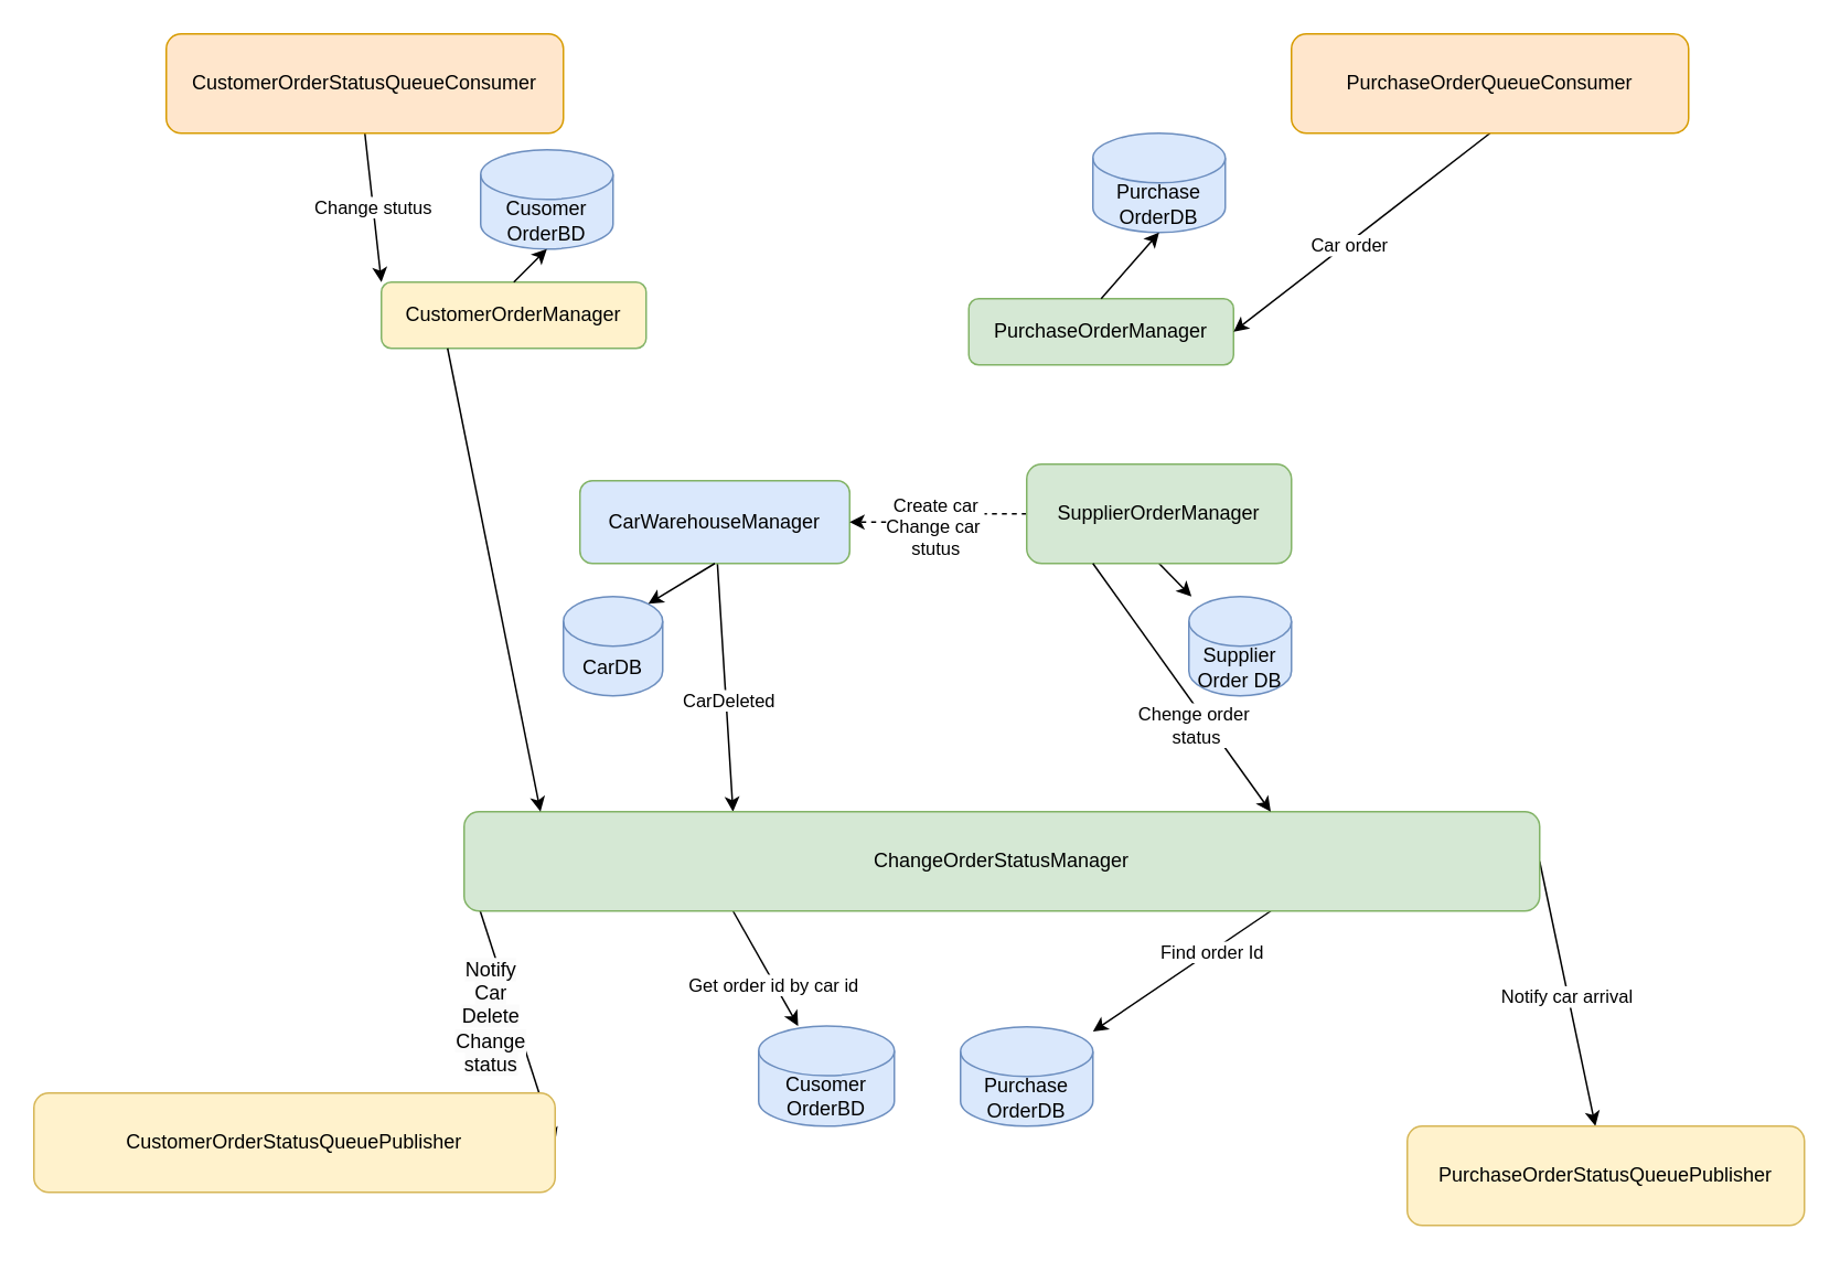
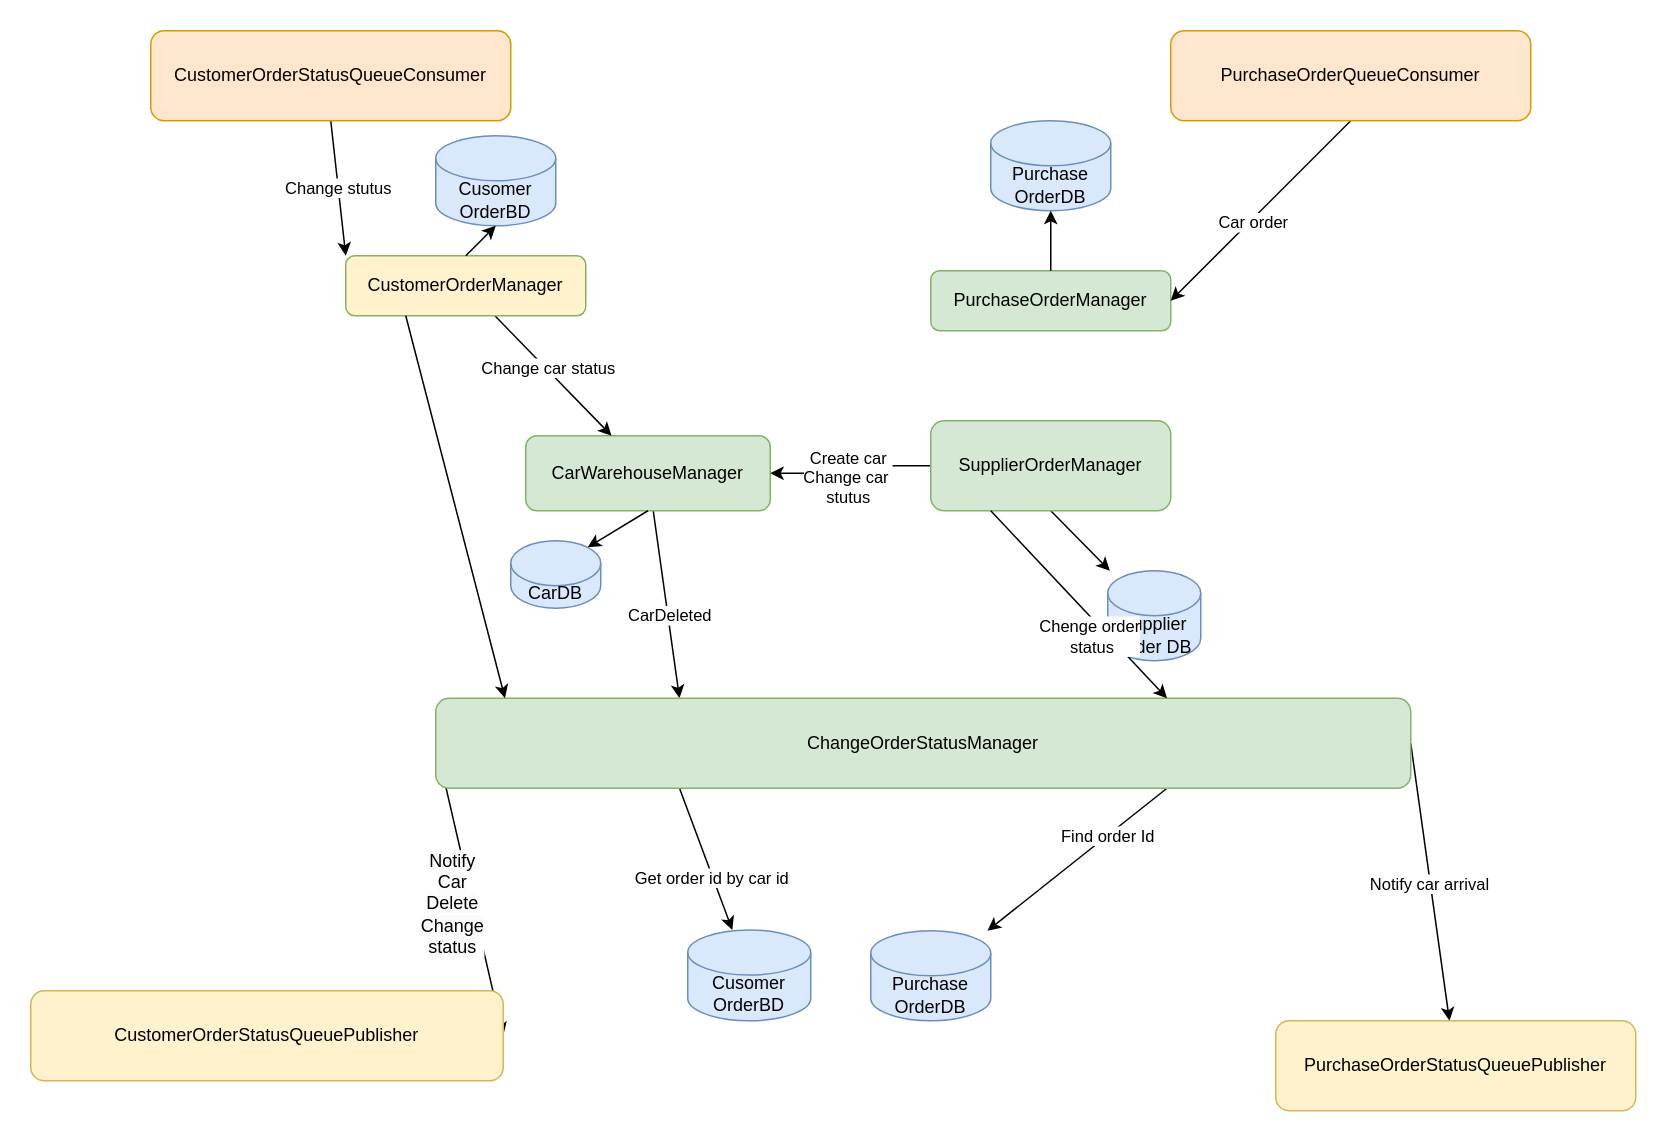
  <mxCell id="0" />
  <mxCell id="1" parent="0" />
  <mxCell id="2" value="" style="rounded=0;orthogonalLoop=1;jettySize=auto;html=1;entryX=0.25;entryY=0;entryDx=0;entryDy=0;" parent="1" source="4" target="14" edge="1"><mxGeometry relative="1" as="geometry" /></mxCell>
  <mxCell id="3" value="CarDeleted" style="edgeLabel;html=1;align=center;verticalAlign=middle;resizable=0;points=[];" parent="2" vertex="1" connectable="0"><mxGeometry x="0.104" y="1" relative="1" as="geometry"><mxPoint as="offset" /></mxGeometry></mxCell>
- <mxCell id="4" value="CarWarehouseManager" style="rounded=1;whiteSpace=wrap;html=1;fillColor=#dae8fc;strokeColor=#82b366;" parent="1" vertex="1"><mxGeometry x="350" y="290" width="163" height="50" as="geometry" /></mxCell>
- <mxCell id="5" value="CarDB" style="shape=cylinder3;whiteSpace=wrap;html=1;boundedLbl=1;backgroundOutline=1;size=15;fillColor=#dae8fc;strokeColor=#6c8ebf;" parent="1" vertex="1"><mxGeometry x="340" y="360" width="60" height="60" as="geometry" /></mxCell>
+ <mxCell id="4" value="CarWarehouseManager" style="rounded=1;whiteSpace=wrap;html=1;fillColor=#d5e8d4;strokeColor=#82b366;" parent="1" vertex="1"><mxGeometry x="350" y="290" width="163" height="50" as="geometry" /></mxCell>
+ <mxCell id="5" value="CarDB" style="shape=cylinder3;whiteSpace=wrap;html=1;boundedLbl=1;backgroundOutline=1;size=15;fillColor=#dae8fc;strokeColor=#6c8ebf;" parent="1" vertex="1"><mxGeometry x="340" y="360" width="60" height="45" as="geometry" /></mxCell>
  <mxCell id="6" value="" style="rounded=0;orthogonalLoop=1;jettySize=auto;html=1;exitX=0;exitY=0.5;exitDx=0;exitDy=0;entryX=1;entryY=0.5;entryDx=0;entryDy=0;" parent="1" source="14" target="15" edge="1"><mxGeometry relative="1" as="geometry"><mxPoint x="458" y="536.27" as="sourcePoint" /><mxPoint x="240" y="540" as="targetPoint" /></mxGeometry></mxCell>
  <mxCell id="7" value="&lt;span style=&quot;text-wrap: wrap; font-size: 12px; background-color: rgb(251, 251, 251);&quot;&gt;Notify Car Delete&lt;/span&gt;&lt;div&gt;&lt;span style=&quot;font-size: 12px; text-wrap: wrap; background-color: rgb(251, 251, 251);&quot;&gt;Change status&lt;/span&gt;&lt;/div&gt;" style="edgeLabel;html=1;align=center;verticalAlign=middle;resizable=0;points=[];" parent="6" vertex="1" connectable="0"><mxGeometry x="0.006" relative="1" as="geometry"><mxPoint x="-12" y="8" as="offset" /></mxGeometry></mxCell>
  <mxCell id="8" style="rounded=0;orthogonalLoop=1;jettySize=auto;html=1;exitX=0.75;exitY=1;exitDx=0;exitDy=0;" parent="1" source="14" target="31" edge="1"><mxGeometry relative="1" as="geometry" /></mxCell>
  <mxCell id="9" value="Find order Id" style="edgeLabel;html=1;align=center;verticalAlign=middle;resizable=0;points=[];" parent="8" vertex="1" connectable="0"><mxGeometry x="-0.338" relative="1" as="geometry"><mxPoint as="offset" /></mxGeometry></mxCell>
  <mxCell id="10" style="rounded=0;orthogonalLoop=1;jettySize=auto;html=1;exitX=1;exitY=0.5;exitDx=0;exitDy=0;" parent="1" source="14" target="25" edge="1"><mxGeometry relative="1" as="geometry" /></mxCell>
  <mxCell id="11" value="Notify car arrival&amp;nbsp;" style="edgeLabel;html=1;align=center;verticalAlign=middle;resizable=0;points=[];" parent="10" vertex="1" connectable="0"><mxGeometry x="0.003" y="1" relative="1" as="geometry"><mxPoint y="1" as="offset" /></mxGeometry></mxCell>
  <mxCell id="12" style="rounded=0;orthogonalLoop=1;jettySize=auto;html=1;exitX=0.25;exitY=1;exitDx=0;exitDy=0;" edge="1" parent="1" source="14" target="16"><mxGeometry relative="1" as="geometry" /></mxCell>
  <mxCell id="13" value="Get order id by car id" style="edgeLabel;html=1;align=center;verticalAlign=middle;resizable=0;points=[];" vertex="1" connectable="0" parent="12"><mxGeometry x="0.271" relative="1" as="geometry"><mxPoint x="-1" as="offset" /></mxGeometry></mxCell>
- <mxCell id="14" value="Change&lt;span style=&quot;background-color: initial;&quot;&gt;OrderStatusManager&lt;/span&gt;" style="rounded=1;whiteSpace=wrap;html=1;fillColor=#d5e8d4;strokeColor=#82b366;" parent="1" vertex="1"><mxGeometry x="280" y="490" width="650" height="60" as="geometry" /></mxCell>
+ <mxCell id="14" value="Change&lt;span style=&quot;background-color: initial;&quot;&gt;OrderStatusManager&lt;/span&gt;" style="rounded=1;whiteSpace=wrap;html=1;fillColor=#d5e8d4;strokeColor=#82b366;" parent="1" vertex="1"><mxGeometry x="290" y="465" width="650" height="60" as="geometry" /></mxCell>
  <mxCell id="15" value="CustomerOrderStatusQueuePublisher" style="rounded=1;whiteSpace=wrap;html=1;fillColor=#fff2cc;strokeColor=#d6b656;" parent="1" vertex="1"><mxGeometry x="20" y="660" width="315" height="60" as="geometry" /></mxCell>
  <mxCell id="16" value="Cusomer&lt;div&gt;OrderBD&lt;/div&gt;" style="shape=cylinder3;whiteSpace=wrap;html=1;boundedLbl=1;backgroundOutline=1;size=15;fillColor=#dae8fc;strokeColor=#6c8ebf;" parent="1" vertex="1"><mxGeometry x="458" y="619.5" width="82" height="60.5" as="geometry" /></mxCell>
+ <mxCell id="17" style="rounded=0;orthogonalLoop=1;jettySize=auto;html=1;" parent="1" source="19" target="4" edge="1"><mxGeometry relative="1" as="geometry" /></mxCell>
+ <mxCell id="18" value="Change car status" style="edgeLabel;html=1;align=center;verticalAlign=middle;resizable=0;points=[];" parent="17" vertex="1" connectable="0"><mxGeometry x="-0.114" y="1" relative="1" as="geometry"><mxPoint as="offset" /></mxGeometry></mxCell>
  <mxCell id="19" value="CustomerOrderManager" style="rounded=1;whiteSpace=wrap;html=1;fillColor=#fff2cc;strokeColor=#82b366;" parent="1" vertex="1"><mxGeometry x="230" y="170" width="160" height="40" as="geometry" /></mxCell>
  <mxCell id="20" value="Cusomer&lt;div&gt;OrderBD&lt;/div&gt;" style="shape=cylinder3;whiteSpace=wrap;html=1;boundedLbl=1;backgroundOutline=1;size=15;fillColor=#dae8fc;strokeColor=#6c8ebf;" parent="1" vertex="1"><mxGeometry x="290" y="90" width="80" height="60" as="geometry" /></mxCell>
- <mxCell id="21" value="PurchaseOrderManager" style="rounded=1;whiteSpace=wrap;html=1;fillColor=#d5e8d4;strokeColor=#82b366;" parent="1" vertex="1"><mxGeometry x="585" y="180" width="160" height="40" as="geometry" /></mxCell>
+ <mxCell id="21" value="PurchaseOrderManager" style="rounded=1;whiteSpace=wrap;html=1;fillColor=#d5e8d4;strokeColor=#82b366;" parent="1" vertex="1"><mxGeometry x="620" y="180" width="160" height="40" as="geometry" /></mxCell>
  <mxCell id="22" value="Purchase&lt;div&gt;OrderDB&lt;/div&gt;" style="shape=cylinder3;whiteSpace=wrap;html=1;boundedLbl=1;backgroundOutline=1;size=15;fillColor=#dae8fc;strokeColor=#6c8ebf;" parent="1" vertex="1"><mxGeometry x="660" y="80" width="80" height="60" as="geometry" /></mxCell>
  <mxCell id="23" style="rounded=0;orthogonalLoop=1;jettySize=auto;html=1;exitX=0.5;exitY=0;exitDx=0;exitDy=0;entryX=0.5;entryY=1;entryDx=0;entryDy=0;entryPerimeter=0;" parent="1" source="19" target="20" edge="1"><mxGeometry relative="1" as="geometry" /></mxCell>
  <mxCell id="24" style="rounded=0;orthogonalLoop=1;jettySize=auto;html=1;exitX=0.5;exitY=0;exitDx=0;exitDy=0;entryX=0.5;entryY=1;entryDx=0;entryDy=0;entryPerimeter=0;" parent="1" source="21" target="22" edge="1"><mxGeometry relative="1" as="geometry" /></mxCell>
  <mxCell id="25" value="PurchaseOrderStatusQueuePublisher" style="rounded=1;whiteSpace=wrap;html=1;fillColor=#fff2cc;strokeColor=#d6b656;" parent="1" vertex="1"><mxGeometry x="850" y="680" width="240" height="60" as="geometry" /></mxCell>
  <mxCell id="26" style="rounded=0;orthogonalLoop=1;jettySize=auto;html=1;exitX=0.5;exitY=1;exitDx=0;exitDy=0;" parent="1" source="29" target="30" edge="1"><mxGeometry relative="1" as="geometry" /></mxCell>
- <mxCell id="27" style="edgeStyle=orthogonalEdgeStyle;rounded=0;orthogonalLoop=1;jettySize=auto;html=1;exitX=0;exitY=0.5;exitDx=0;exitDy=0;entryX=1;entryY=0.5;entryDx=0;entryDy=0;dashed=1;" parent="1" source="29" target="4" edge="1"><mxGeometry relative="1" as="geometry" /></mxCell>
+ <mxCell id="27" style="edgeStyle=orthogonalEdgeStyle;rounded=0;orthogonalLoop=1;jettySize=auto;html=1;exitX=0;exitY=0.5;exitDx=0;exitDy=0;entryX=1;entryY=0.5;entryDx=0;entryDy=0;" parent="1" source="29" target="4" edge="1"><mxGeometry relative="1" as="geometry" /></mxCell>
  <mxCell id="28" value="Create car&lt;br&gt;Change car&amp;nbsp;&lt;br&gt;stutus" style="edgeLabel;html=1;align=center;verticalAlign=middle;resizable=0;points=[];" parent="27" vertex="1" connectable="0"><mxGeometry x="0.081" y="2" relative="1" as="geometry"><mxPoint as="offset" /></mxGeometry></mxCell>
  <mxCell id="29" value="SupplierOrderManager" style="rounded=1;whiteSpace=wrap;html=1;fillColor=#d5e8d4;strokeColor=#82b366;" parent="1" vertex="1"><mxGeometry x="620" y="280" width="160" height="60" as="geometry" /></mxCell>
- <mxCell id="30" value="Supplier Order DB" style="shape=cylinder3;whiteSpace=wrap;html=1;boundedLbl=1;backgroundOutline=1;size=15;fillColor=#dae8fc;strokeColor=#6c8ebf;" parent="1" vertex="1"><mxGeometry x="718" y="360" width="62" height="60" as="geometry" /></mxCell>
+ <mxCell id="30" value="Supplier Order DB" style="shape=cylinder3;whiteSpace=wrap;html=1;boundedLbl=1;backgroundOutline=1;size=15;fillColor=#dae8fc;strokeColor=#6c8ebf;" parent="1" vertex="1"><mxGeometry x="738" y="380" width="62" height="60" as="geometry" /></mxCell>
  <mxCell id="31" value="Purchase&lt;div&gt;OrderDB&lt;/div&gt;" style="shape=cylinder3;whiteSpace=wrap;html=1;boundedLbl=1;backgroundOutline=1;size=15;fillColor=#dae8fc;strokeColor=#6c8ebf;" parent="1" vertex="1"><mxGeometry x="580" y="620" width="80" height="60" as="geometry" /></mxCell>
  <mxCell id="32" style="rounded=0;orthogonalLoop=1;jettySize=auto;html=1;exitX=0.25;exitY=1;exitDx=0;exitDy=0;entryX=0.75;entryY=0;entryDx=0;entryDy=0;" parent="1" source="29" target="14" edge="1"><mxGeometry relative="1" as="geometry" /></mxCell>
  <mxCell id="33" value="Chenge order&lt;div&gt;&amp;nbsp;status&lt;/div&gt;" style="edgeLabel;html=1;align=center;verticalAlign=middle;resizable=0;points=[];" parent="32" vertex="1" connectable="0"><mxGeometry x="0.107" y="1" relative="1" as="geometry"><mxPoint y="15" as="offset" /></mxGeometry></mxCell>
  <mxCell id="34" style="rounded=0;orthogonalLoop=1;jettySize=auto;html=1;exitX=0.5;exitY=1;exitDx=0;exitDy=0;entryX=1;entryY=0.5;entryDx=0;entryDy=0;" parent="1" source="36" target="21" edge="1"><mxGeometry relative="1" as="geometry" /></mxCell>
  <mxCell id="35" value="Car order" style="edgeLabel;html=1;align=center;verticalAlign=middle;resizable=0;points=[];" parent="34" vertex="1" connectable="0"><mxGeometry x="0.112" y="1" relative="1" as="geometry"><mxPoint as="offset" /></mxGeometry></mxCell>
  <mxCell id="36" value="PurchaseOrderQueueConsumer" style="rounded=1;whiteSpace=wrap;html=1;fillColor=#ffe6cc;strokeColor=#d79b00;" parent="1" vertex="1"><mxGeometry x="780" y="20" width="240" height="60" as="geometry" /></mxCell>
  <mxCell id="37" style="rounded=0;orthogonalLoop=1;jettySize=auto;html=1;entryX=0;entryY=0;entryDx=0;entryDy=0;exitX=0.5;exitY=1;exitDx=0;exitDy=0;" parent="1" source="39" target="19" edge="1"><mxGeometry relative="1" as="geometry" /></mxCell>
  <mxCell id="38" value="Change stutus" style="edgeLabel;html=1;align=center;verticalAlign=middle;resizable=0;points=[];" parent="37" vertex="1" connectable="0"><mxGeometry x="-0.013" relative="1" as="geometry"><mxPoint as="offset" /></mxGeometry></mxCell>
  <mxCell id="39" value="CustomerOrderStatusQueueConsumer" style="rounded=1;whiteSpace=wrap;html=1;fillColor=#ffe6cc;strokeColor=#d79b00;" parent="1" vertex="1"><mxGeometry x="100" y="20" width="240" height="60" as="geometry" /></mxCell>
  <mxCell id="40" style="rounded=0;orthogonalLoop=1;jettySize=auto;html=1;exitX=0.5;exitY=1;exitDx=0;exitDy=0;entryX=0.855;entryY=0;entryDx=0;entryDy=4.35;entryPerimeter=0;" parent="1" source="4" target="5" edge="1"><mxGeometry relative="1" as="geometry" /></mxCell>
  <mxCell id="41" style="rounded=0;orthogonalLoop=1;jettySize=auto;html=1;exitX=0.25;exitY=1;exitDx=0;exitDy=0;entryX=0.071;entryY=0;entryDx=0;entryDy=0;entryPerimeter=0;" parent="1" source="19" target="14" edge="1"><mxGeometry relative="1" as="geometry" /></mxCell>
